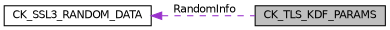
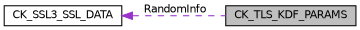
  digraph {
    rankdir=LR
    node [color=black fontname=Helvetica fontsize=10 shape=record style=filled]
    n1 [fillcolor=grey75 fontcolor=black height=0.2 label=CK_TLS_KDF_PARAMS width=0.4]
-   n2 [fillcolor=white height=0.2 label=CK_SSL3_RANDOM_DATA width=0.4]
+   n2 [fillcolor=white height=0.2 label=CK_SSL3_SSL_DATA width=0.4]
    n2 -> n1 [color=darkorchid3 dir=back fontname=Helvetica fontsize=10 label=" RandomInfo" labelfontname=Helvetica labelfontsize=10 style=dashed]
  }
